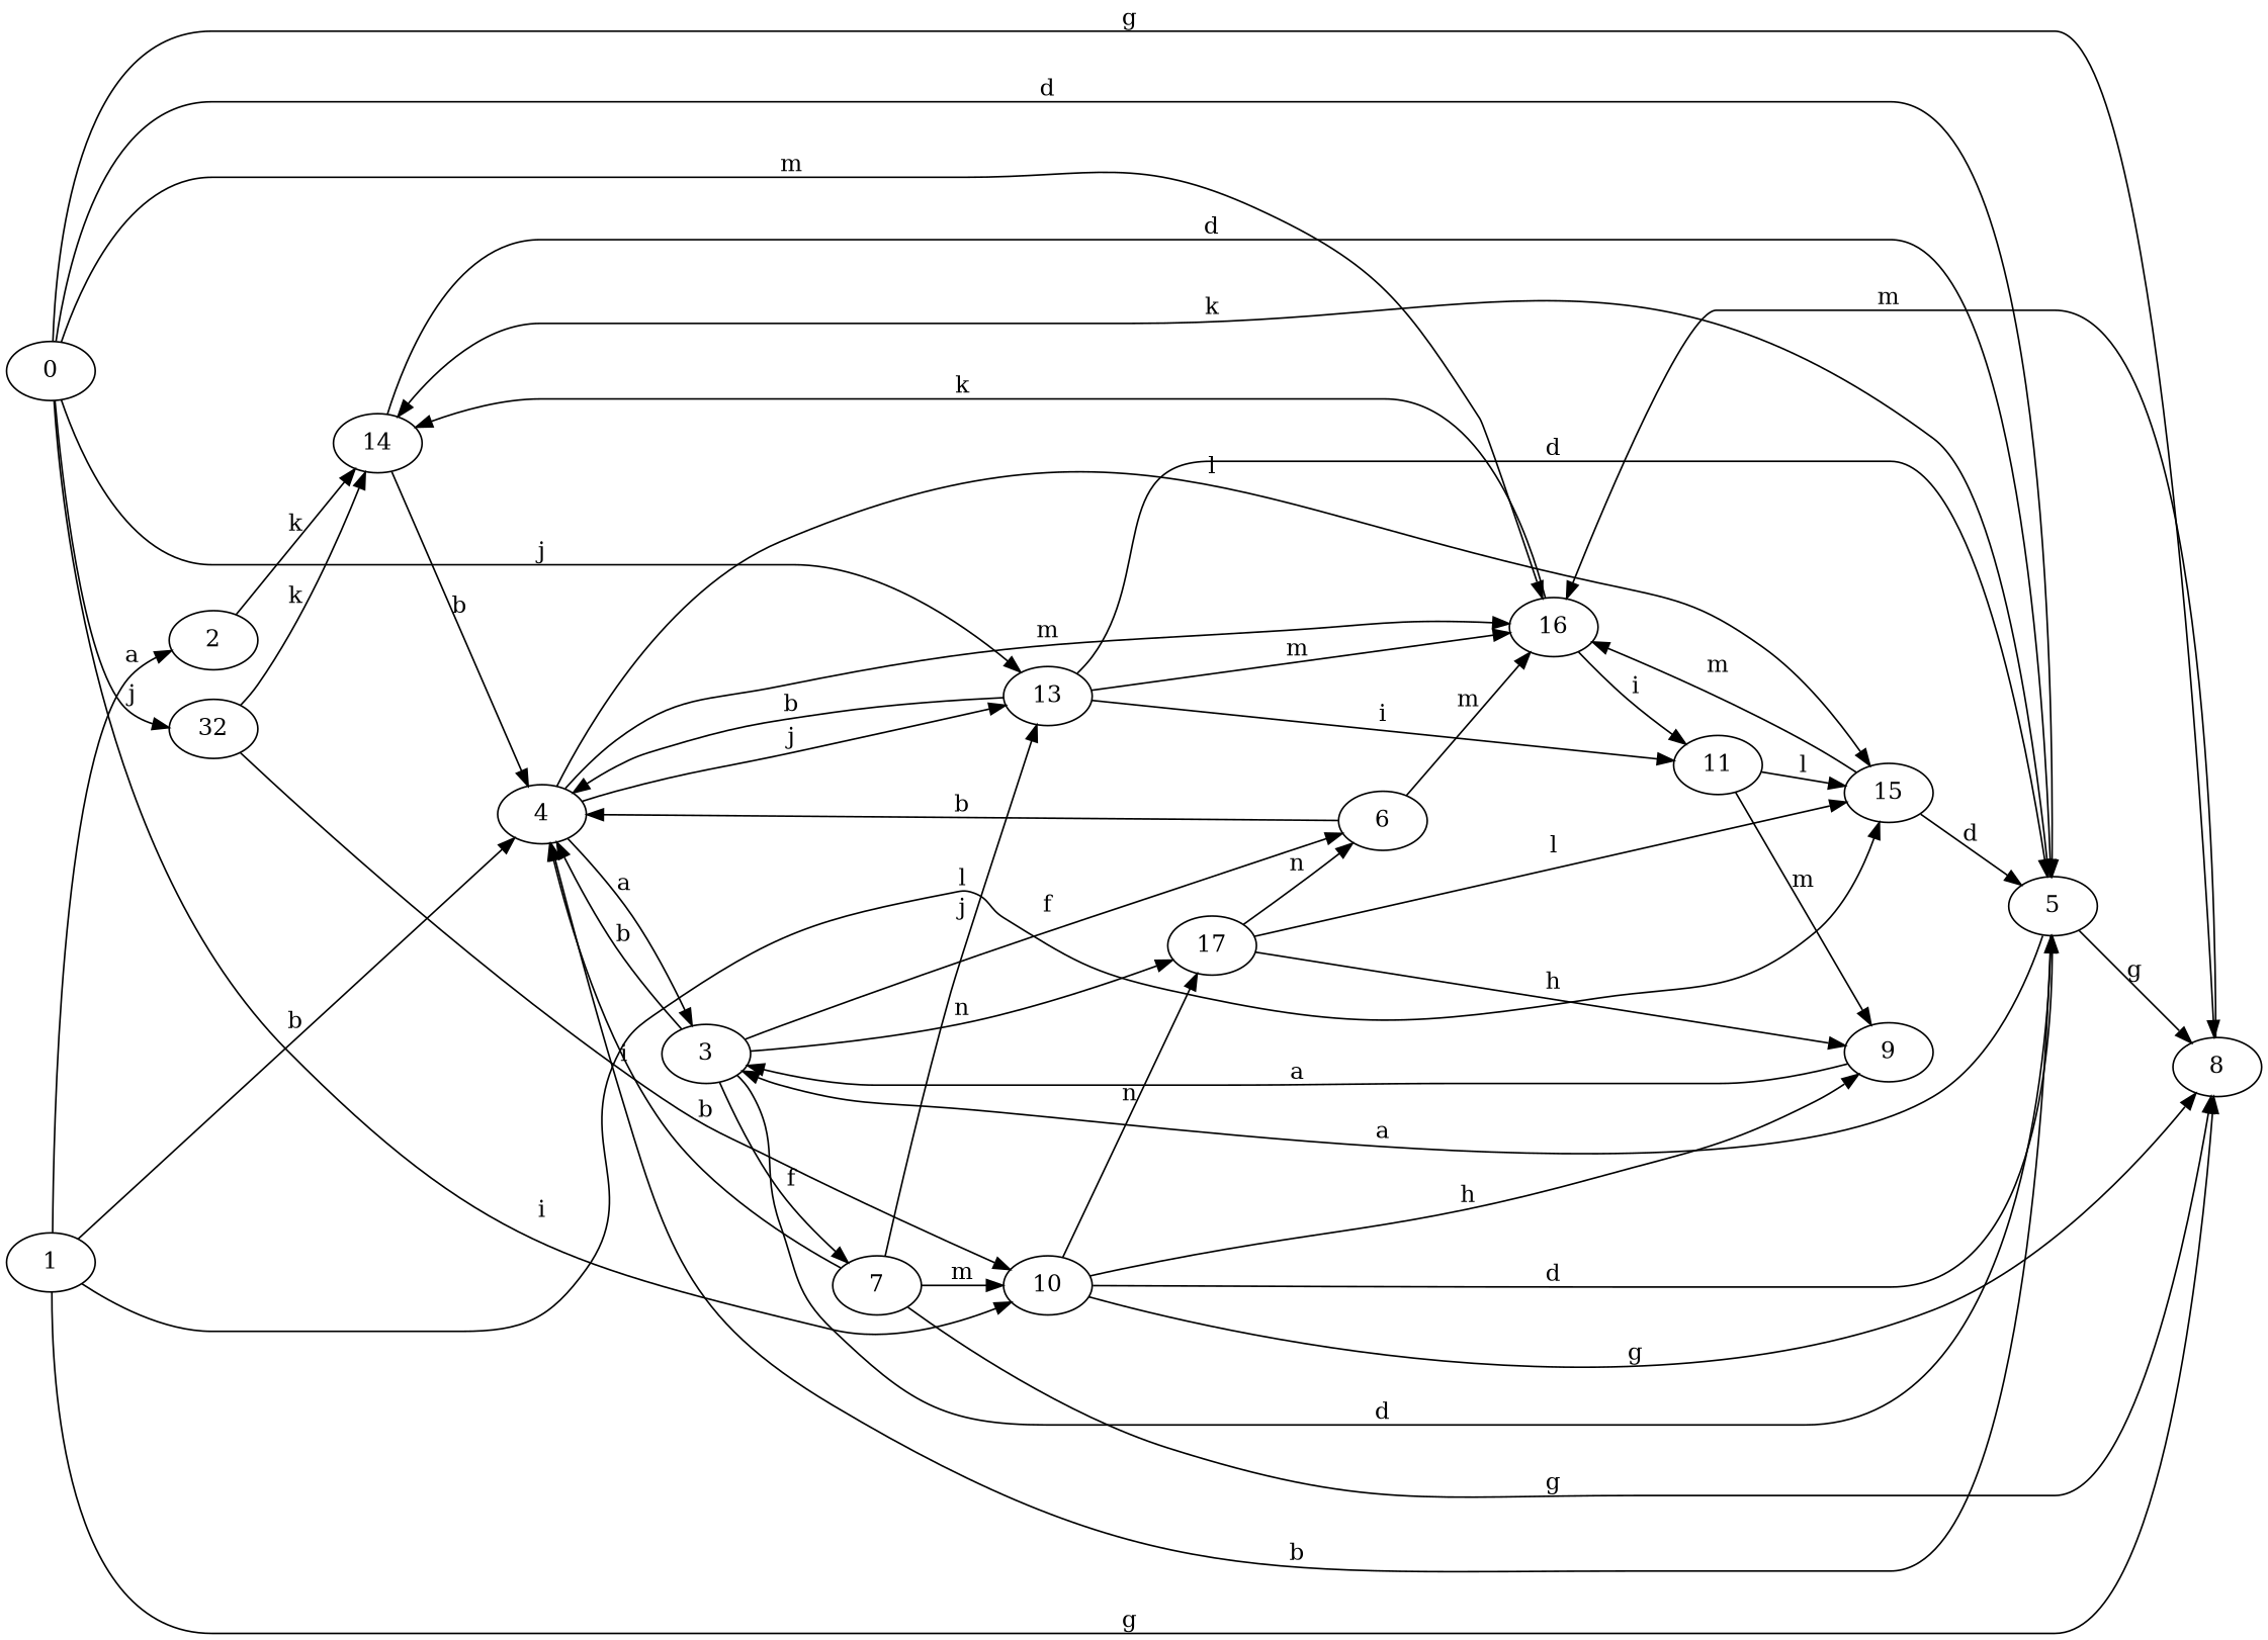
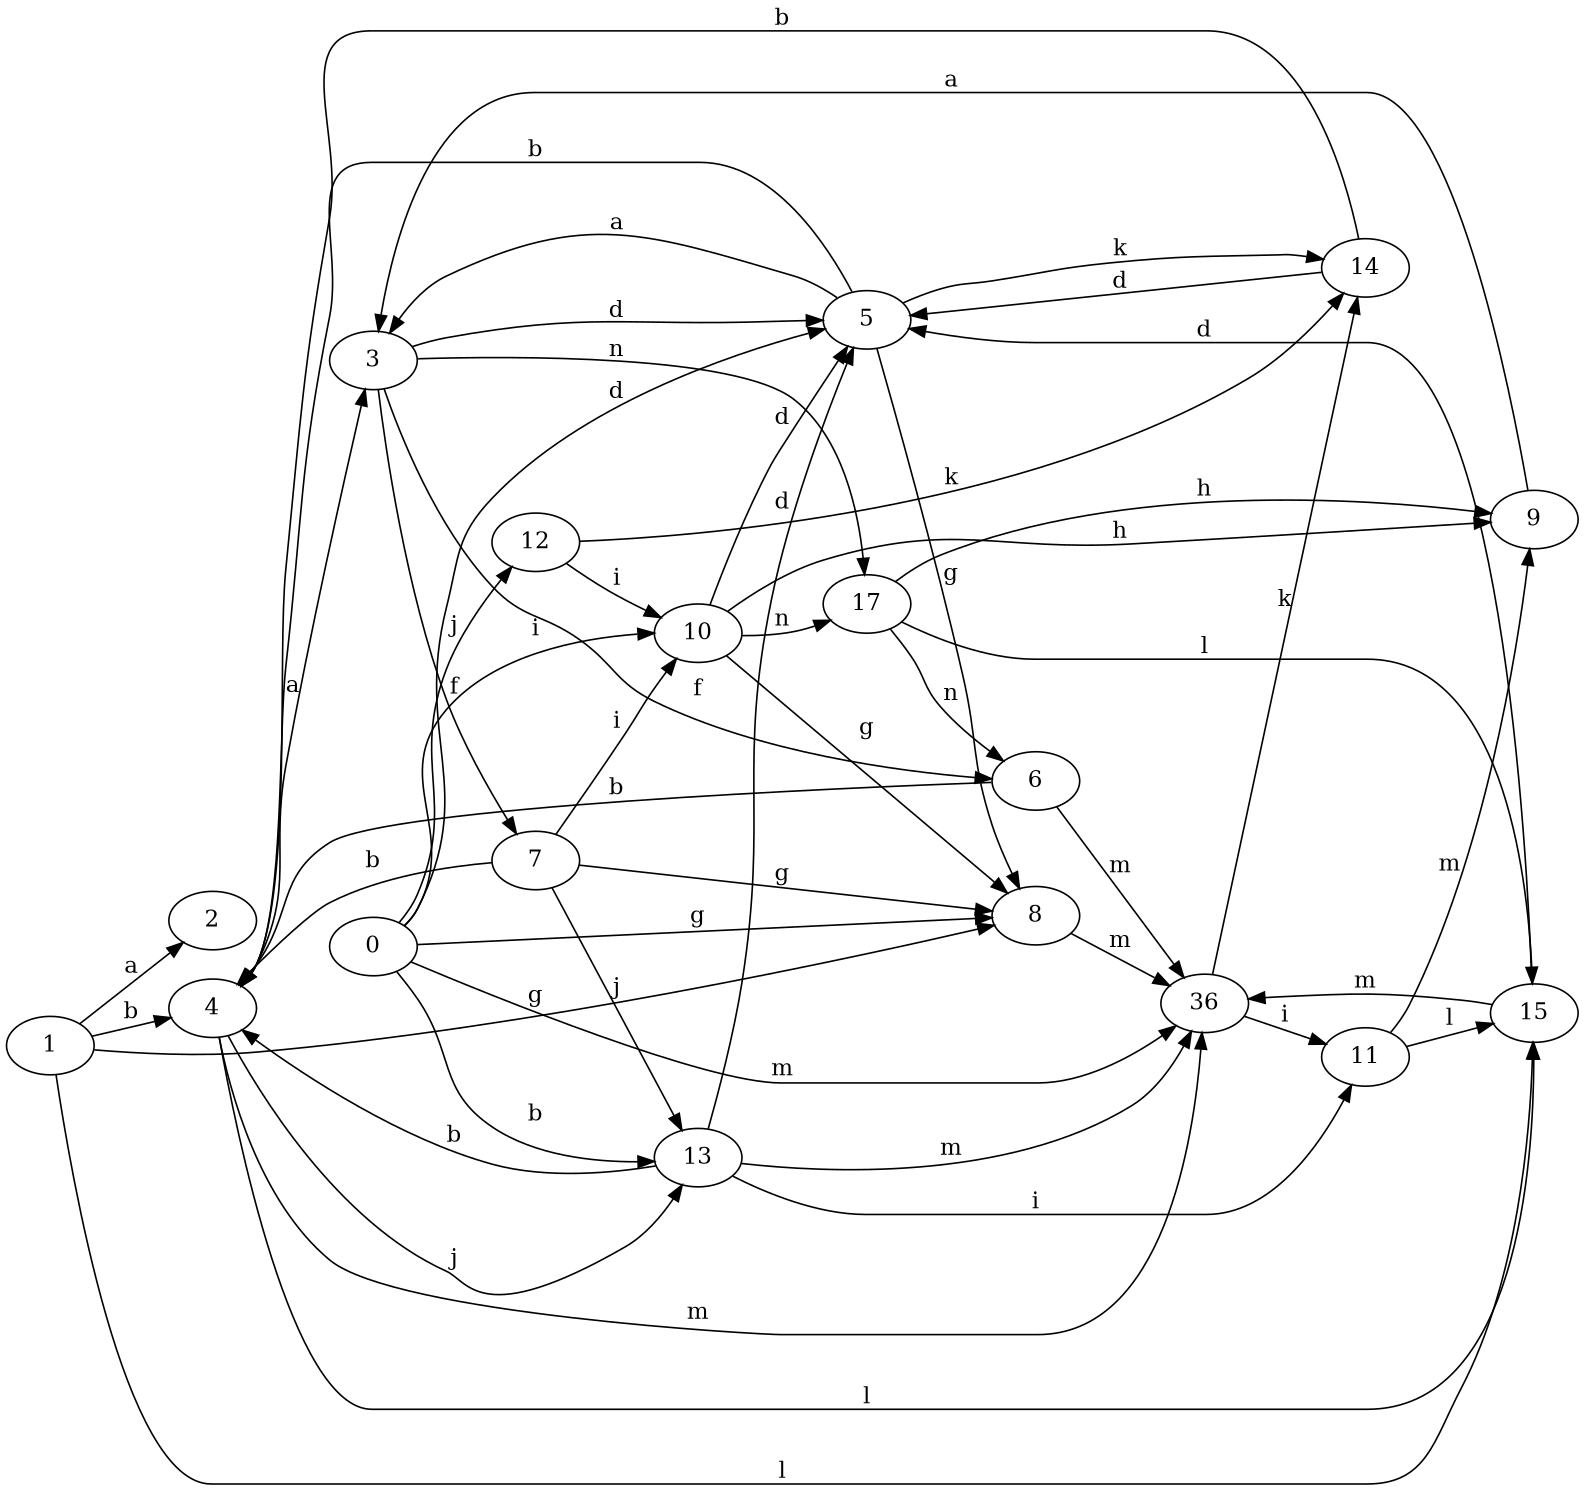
  strict digraph {
    rankdir=LR
    2
    14
    4
    5
    3
    6
    7
    17
    13
    15
-   16
+   16 [label=36]
    8
    10
    9
    11
    0
-   12 [label=32]
+   12
    1
-   2 -> 14 [label=k]
    14 -> 4 [label=b]
    14 -> 5 [label=d]
    4 -> 3 [label=a]
    4 -> 13 [label=j]
    4 -> 15 [label=l]
    4 -> 16 [label=m]
    5 -> 14 [label=k]
    5 -> 4 [label=b]
    5 -> 3 [label=a]
    5 -> 8 [label=g]
-   3 -> 4 [label=b]
    3 -> 5 [label=d]
    3 -> 6 [label=f]
    3 -> 7 [label=f]
    3 -> 17 [label=n]
    6 -> 4 [label=b]
    6 -> 16 [label=m]
    7 -> 4 [label=b]
    7 -> 13 [label=j]
    7 -> 8 [label=g]
-   7 -> 10 [label=m]
+   7 -> 10 [label=i]
    17 -> 6 [label=n]
    17 -> 15 [label=l]
    17 -> 9 [label=h]
    13 -> 4 [label=b]
    13 -> 5 [label=d]
    13 -> 16 [label=m]
    13 -> 11 [label=i]
    15 -> 5 [label=d]
    15 -> 16 [label=m]
    16 -> 14 [label=k]
    16 -> 11 [label=i]
    8 -> 16 [label=m]
    10 -> 5 [label=d]
    10 -> 17 [label=n]
    10 -> 8 [label=g]
    10 -> 9 [label=h]
    9 -> 3 [label=a]
    11 -> 15 [label=l]
    11 -> 9 [label=m]
    0 -> 5 [label=d]
-   0 -> 13 [label=j]
+   0 -> 13 [label=b]
    0 -> 16 [label=m]
    0 -> 8 [label=g]
    0 -> 10 [label=i]
    0 -> 12 [label=j]
    12 -> 14 [label=k]
    12 -> 10 [label=i]
    1 -> 2 [label=a]
    1 -> 4 [label=b]
    1 -> 15 [label=l]
    1 -> 8 [label=g]
  }
